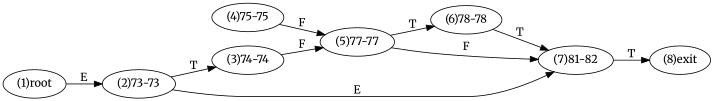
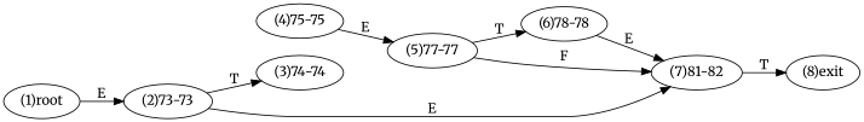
  digraph {
    fontname=Merriweather
    rankdir=LR
    node [fontname=Merriweather]
    edge [fontname=Merriweather]
    n1 [label="(1)root"]
    n2 [label="(2)73-73"]
    n3 [label="(3)74-74"]
    n4 [label="(7)81-82"]
    n5 [label="(5)77-77"]
    n6 [label="(8)exit"]
    n7 [label="(4)75-75"]
    n8 [label="(6)78-78"]
    n1 -> n2 [label=E]
    n2 -> n3 [label=T]
    n2 -> n4 [label=E]
-   n3 -> n5 [label=F]
    n4 -> n6 [label=T]
    n5 -> n4 [label=F]
    n5 -> n8 [label=T]
-   n7 -> n5 [label=F]
-   n8 -> n4 [label=T]
+   n7 -> n5 [label=E]
+   n8 -> n4 [label=E]
  }
